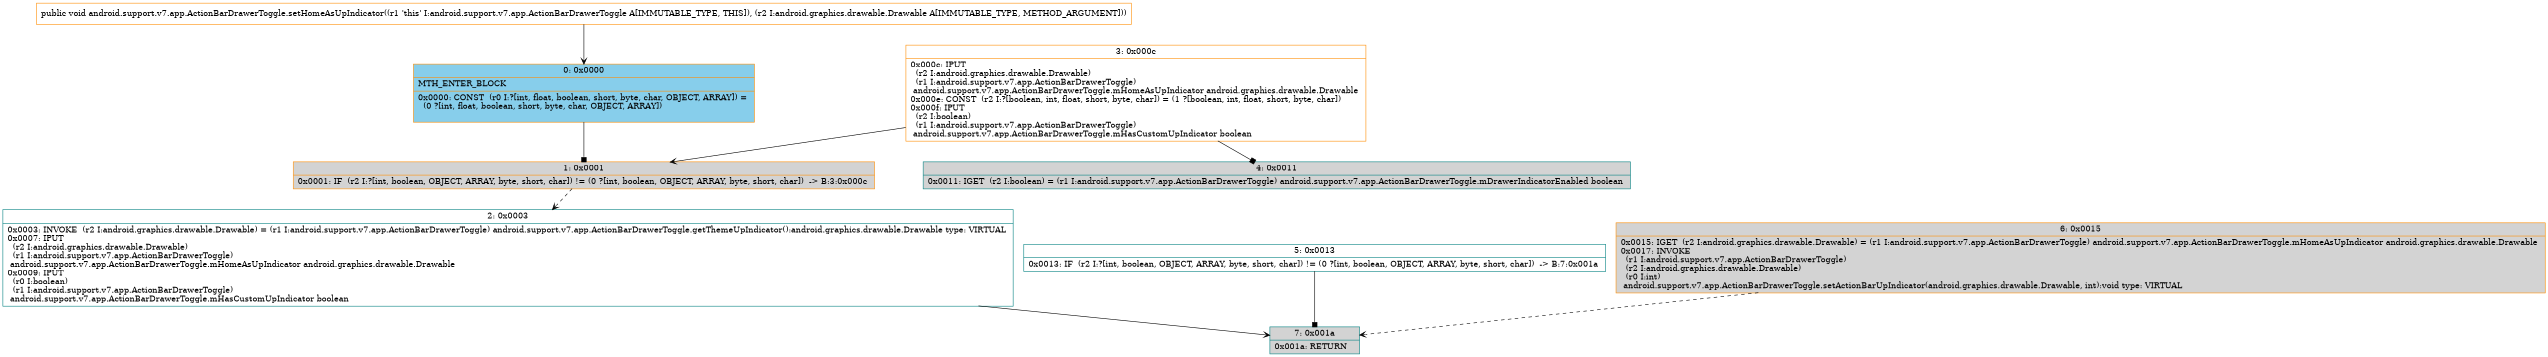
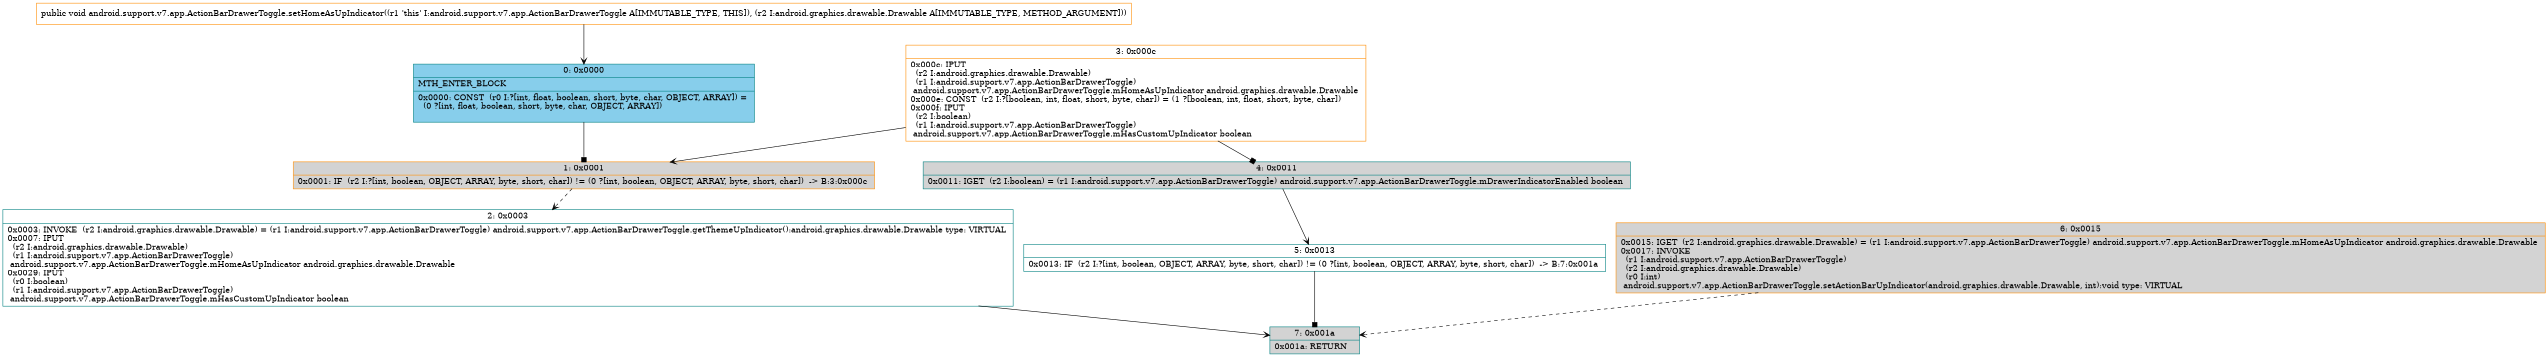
  digraph {
    node [color=teal fillcolor=lightgrey shape=record style=filled]
    edge [arrowhead=vee]
-   n1 [color=darkorange fillcolor=skyblue label="{0\:\ 0x0000|MTH_ENTER_BLOCK\l|0x0000: CONST  (r0 I:?[int, float, boolean, short, byte, char, OBJECT, ARRAY]) = \l  (0 ?[int, float, boolean, short, byte, char, OBJECT, ARRAY])\l \l}"]
+   n1 [fillcolor=skyblue label="{0\:\ 0x0000|MTH_ENTER_BLOCK\l|0x0000: CONST  (r0 I:?[int, float, boolean, short, byte, char, OBJECT, ARRAY]) = \l  (0 ?[int, float, boolean, short, byte, char, OBJECT, ARRAY])\l \l}"]
    n2 [color=darkorange label="{1\:\ 0x0001|0x0001: IF  (r2 I:?[int, boolean, OBJECT, ARRAY, byte, short, char]) != (0 ?[int, boolean, OBJECT, ARRAY, byte, short, char])  \-\> B:3:0x000c \l}"]
-   n3 [fillcolor=white label="{2\:\ 0x0003|0x0003: INVOKE  (r2 I:android.graphics.drawable.Drawable) = (r1 I:android.support.v7.app.ActionBarDrawerToggle) android.support.v7.app.ActionBarDrawerToggle.getThemeUpIndicator():android.graphics.drawable.Drawable type: VIRTUAL \l0x0007: IPUT  \l  (r2 I:android.graphics.drawable.Drawable)\l  (r1 I:android.support.v7.app.ActionBarDrawerToggle)\l android.support.v7.app.ActionBarDrawerToggle.mHomeAsUpIndicator android.graphics.drawable.Drawable \l0x0009: IPUT  \l  (r0 I:boolean)\l  (r1 I:android.support.v7.app.ActionBarDrawerToggle)\l android.support.v7.app.ActionBarDrawerToggle.mHasCustomUpIndicator boolean \l}"]
+   n3 [fillcolor=white label="{2\:\ 0x0003|0x0003: INVOKE  (r2 I:android.graphics.drawable.Drawable) = (r1 I:android.support.v7.app.ActionBarDrawerToggle) android.support.v7.app.ActionBarDrawerToggle.getThemeUpIndicator():android.graphics.drawable.Drawable type: VIRTUAL \l0x0007: IPUT  \l  (r2 I:android.graphics.drawable.Drawable)\l  (r1 I:android.support.v7.app.ActionBarDrawerToggle)\l android.support.v7.app.ActionBarDrawerToggle.mHomeAsUpIndicator android.graphics.drawable.Drawable \l0x0029: IPUT  \l  (r0 I:boolean)\l  (r1 I:android.support.v7.app.ActionBarDrawerToggle)\l android.support.v7.app.ActionBarDrawerToggle.mHasCustomUpIndicator boolean \l}"]
    n4 [label="{7\:\ 0x001a|0x001a: RETURN   \l}"]
    n5 [color=darkorange fillcolor=white label="{3\:\ 0x000c|0x000c: IPUT  \l  (r2 I:android.graphics.drawable.Drawable)\l  (r1 I:android.support.v7.app.ActionBarDrawerToggle)\l android.support.v7.app.ActionBarDrawerToggle.mHomeAsUpIndicator android.graphics.drawable.Drawable \l0x000e: CONST  (r2 I:?[boolean, int, float, short, byte, char]) = (1 ?[boolean, int, float, short, byte, char]) \l0x000f: IPUT  \l  (r2 I:boolean)\l  (r1 I:android.support.v7.app.ActionBarDrawerToggle)\l android.support.v7.app.ActionBarDrawerToggle.mHasCustomUpIndicator boolean \l}"]
    n6 [label="{4\:\ 0x0011|0x0011: IGET  (r2 I:boolean) = (r1 I:android.support.v7.app.ActionBarDrawerToggle) android.support.v7.app.ActionBarDrawerToggle.mDrawerIndicatorEnabled boolean \l}"]
    n7 [fillcolor=white label="{5\:\ 0x0013|0x0013: IF  (r2 I:?[int, boolean, OBJECT, ARRAY, byte, short, char]) != (0 ?[int, boolean, OBJECT, ARRAY, byte, short, char])  \-\> B:7:0x001a \l}"]
    n8 [color=darkorange label="{6\:\ 0x0015|0x0015: IGET  (r2 I:android.graphics.drawable.Drawable) = (r1 I:android.support.v7.app.ActionBarDrawerToggle) android.support.v7.app.ActionBarDrawerToggle.mHomeAsUpIndicator android.graphics.drawable.Drawable \l0x0017: INVOKE  \l  (r1 I:android.support.v7.app.ActionBarDrawerToggle)\l  (r2 I:android.graphics.drawable.Drawable)\l  (r0 I:int)\l android.support.v7.app.ActionBarDrawerToggle.setActionBarUpIndicator(android.graphics.drawable.Drawable, int):void type: VIRTUAL \l}"]
    n9 [color=darkorange fillcolor=white label="{public void android.support.v7.app.ActionBarDrawerToggle.setHomeAsUpIndicator((r1 'this' I:android.support.v7.app.ActionBarDrawerToggle A[IMMUTABLE_TYPE, THIS]), (r2 I:android.graphics.drawable.Drawable A[IMMUTABLE_TYPE, METHOD_ARGUMENT])) }"]
    n1 -> n2 [arrowhead=box]
    n2 -> n3 [style=dashed]
    n3 -> n4
    n5 -> n2
    n5 -> n6 [arrowhead=box]
+   n6 -> n7
    n7 -> n4 [arrowhead=box]
    n8 -> n4 [style=dashed]
    n9 -> n1
  }
